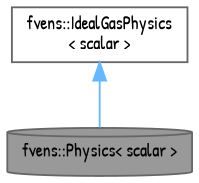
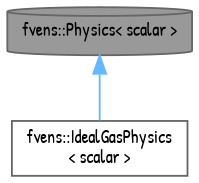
  digraph {
    fontname="Patrick Hand"
    node [color=gray40 fontname="Patrick Hand" fontsize=10 style=filled]
    n1 [fillcolor=grey60 fontcolor=black height=0.2 label="fvens::Physics\< scalar \>" shape=cylinder width=0.4]
    n2 [fillcolor=white height=0.2 label="fvens::IdealGasPhysics\l\< scalar \>" shape=box width=0.4]
-   n2 -> n1 [color=steelblue1 dir=back fontname="Patrick Hand" fontsize=10 labelfontname=Helvetica labelfontsize=10 style=solid]
+   n1 -> n2 [color=steelblue1 dir=back fontname="Patrick Hand" fontsize=10 labelfontname=Helvetica labelfontsize=10 style=solid]
  }
